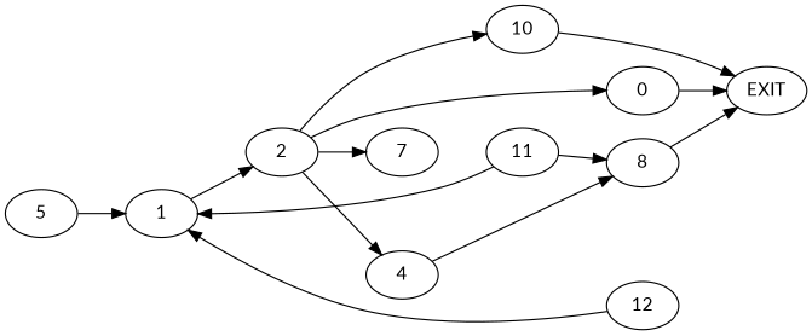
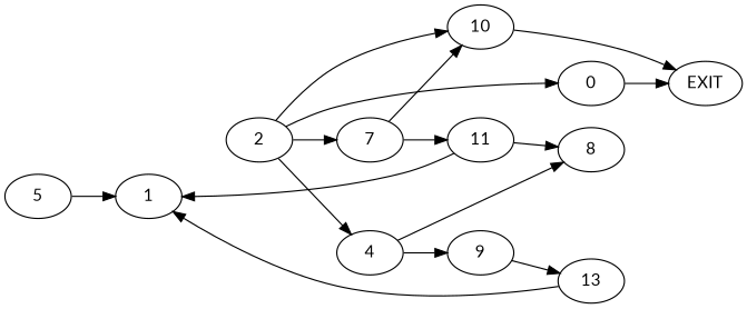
  digraph {
    fontname=Lato
    rankdir=LR
    node [fontname=Lato]
    edge [fontname=Lato]
    1
    2
    n3 [label=EXIT]
    4
    n5 [label=0]
    7
    10
    8
+   9
    5
    11
-   12
-   1 -> 2
+   12 [label=13]
    2 -> 4
    2 -> n5
    2 -> 7
    2 -> 10
    4 -> 8
+   4 -> 9
    n5 -> n3
+   7 -> 10
+   7 -> 11
    10 -> n3
-   8 -> n3
+   9 -> 12
    5 -> 1
    11 -> 1
    11 -> 8
    12 -> 1
  }
